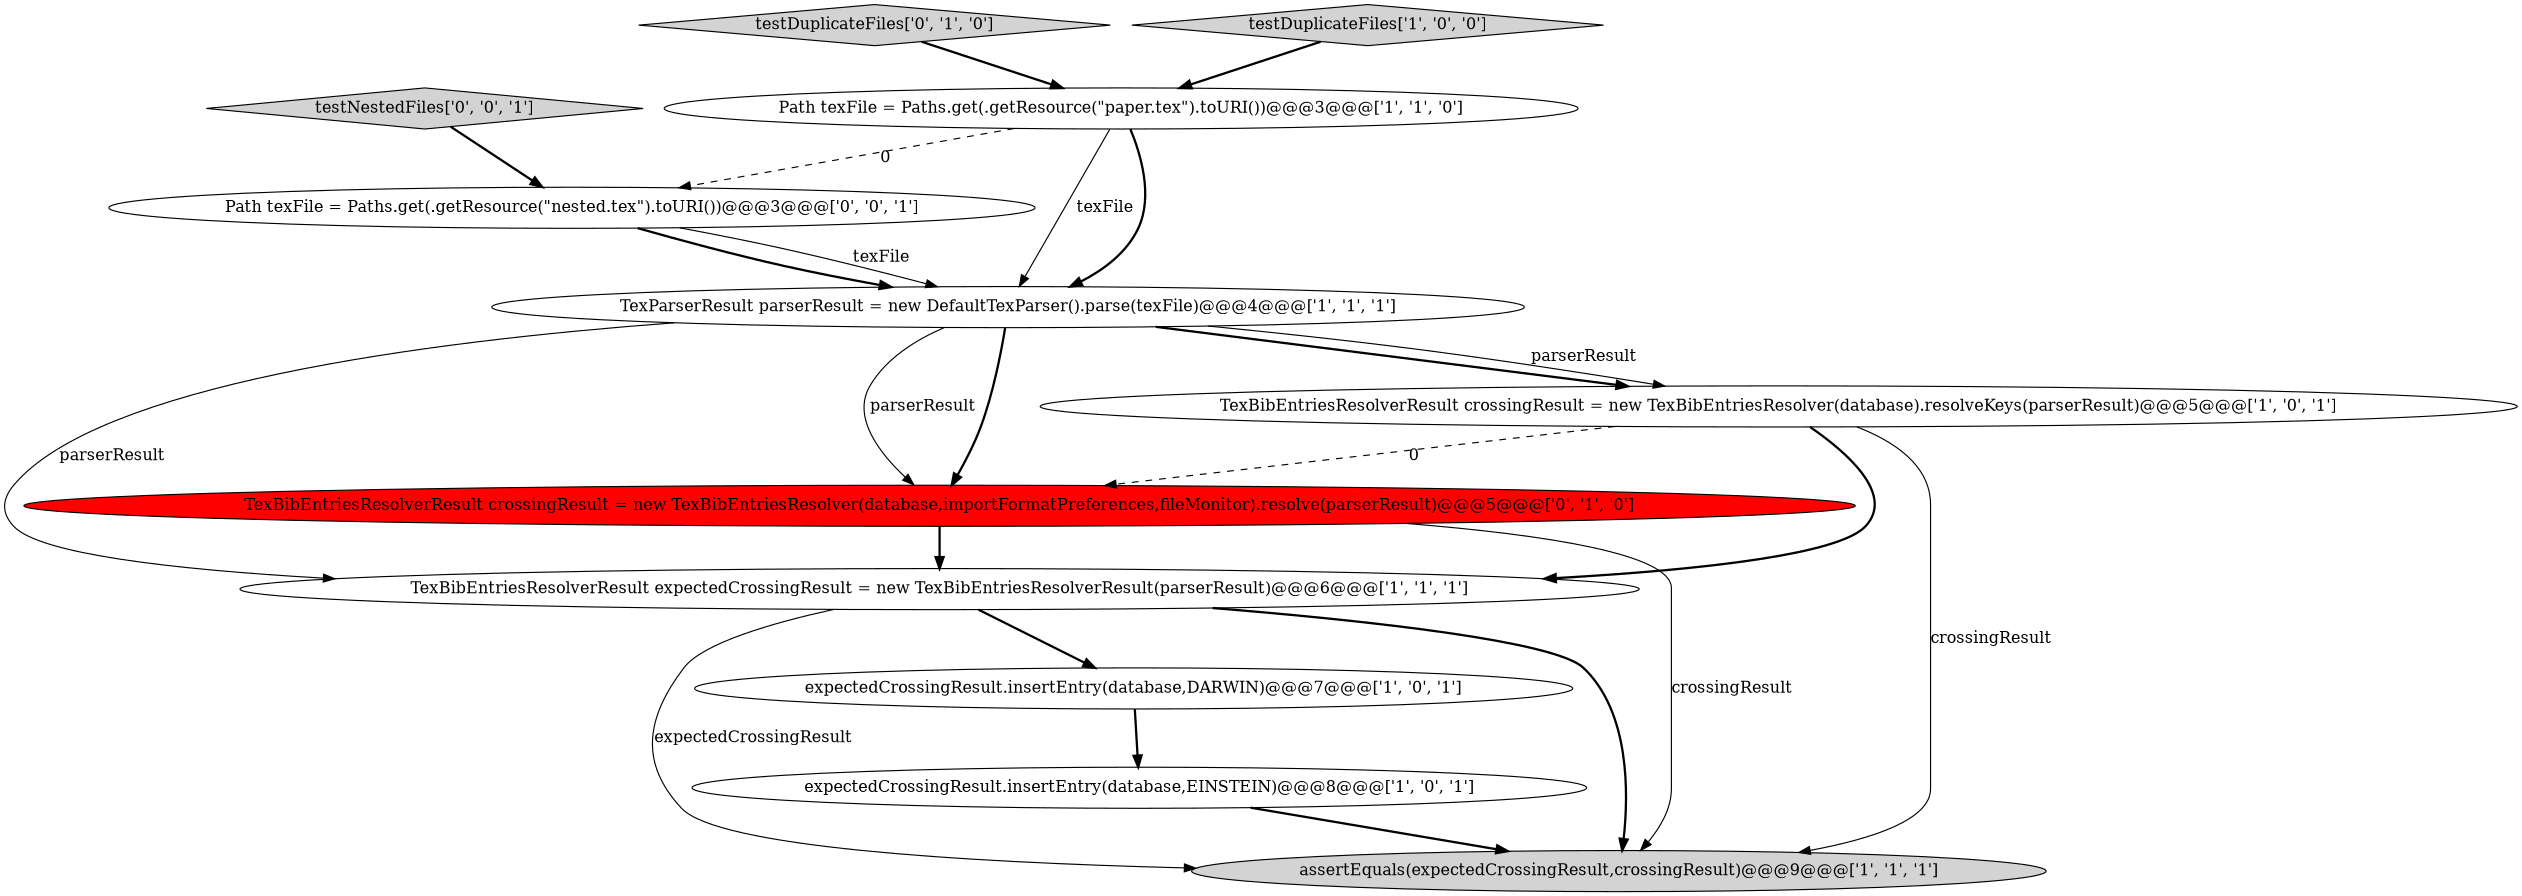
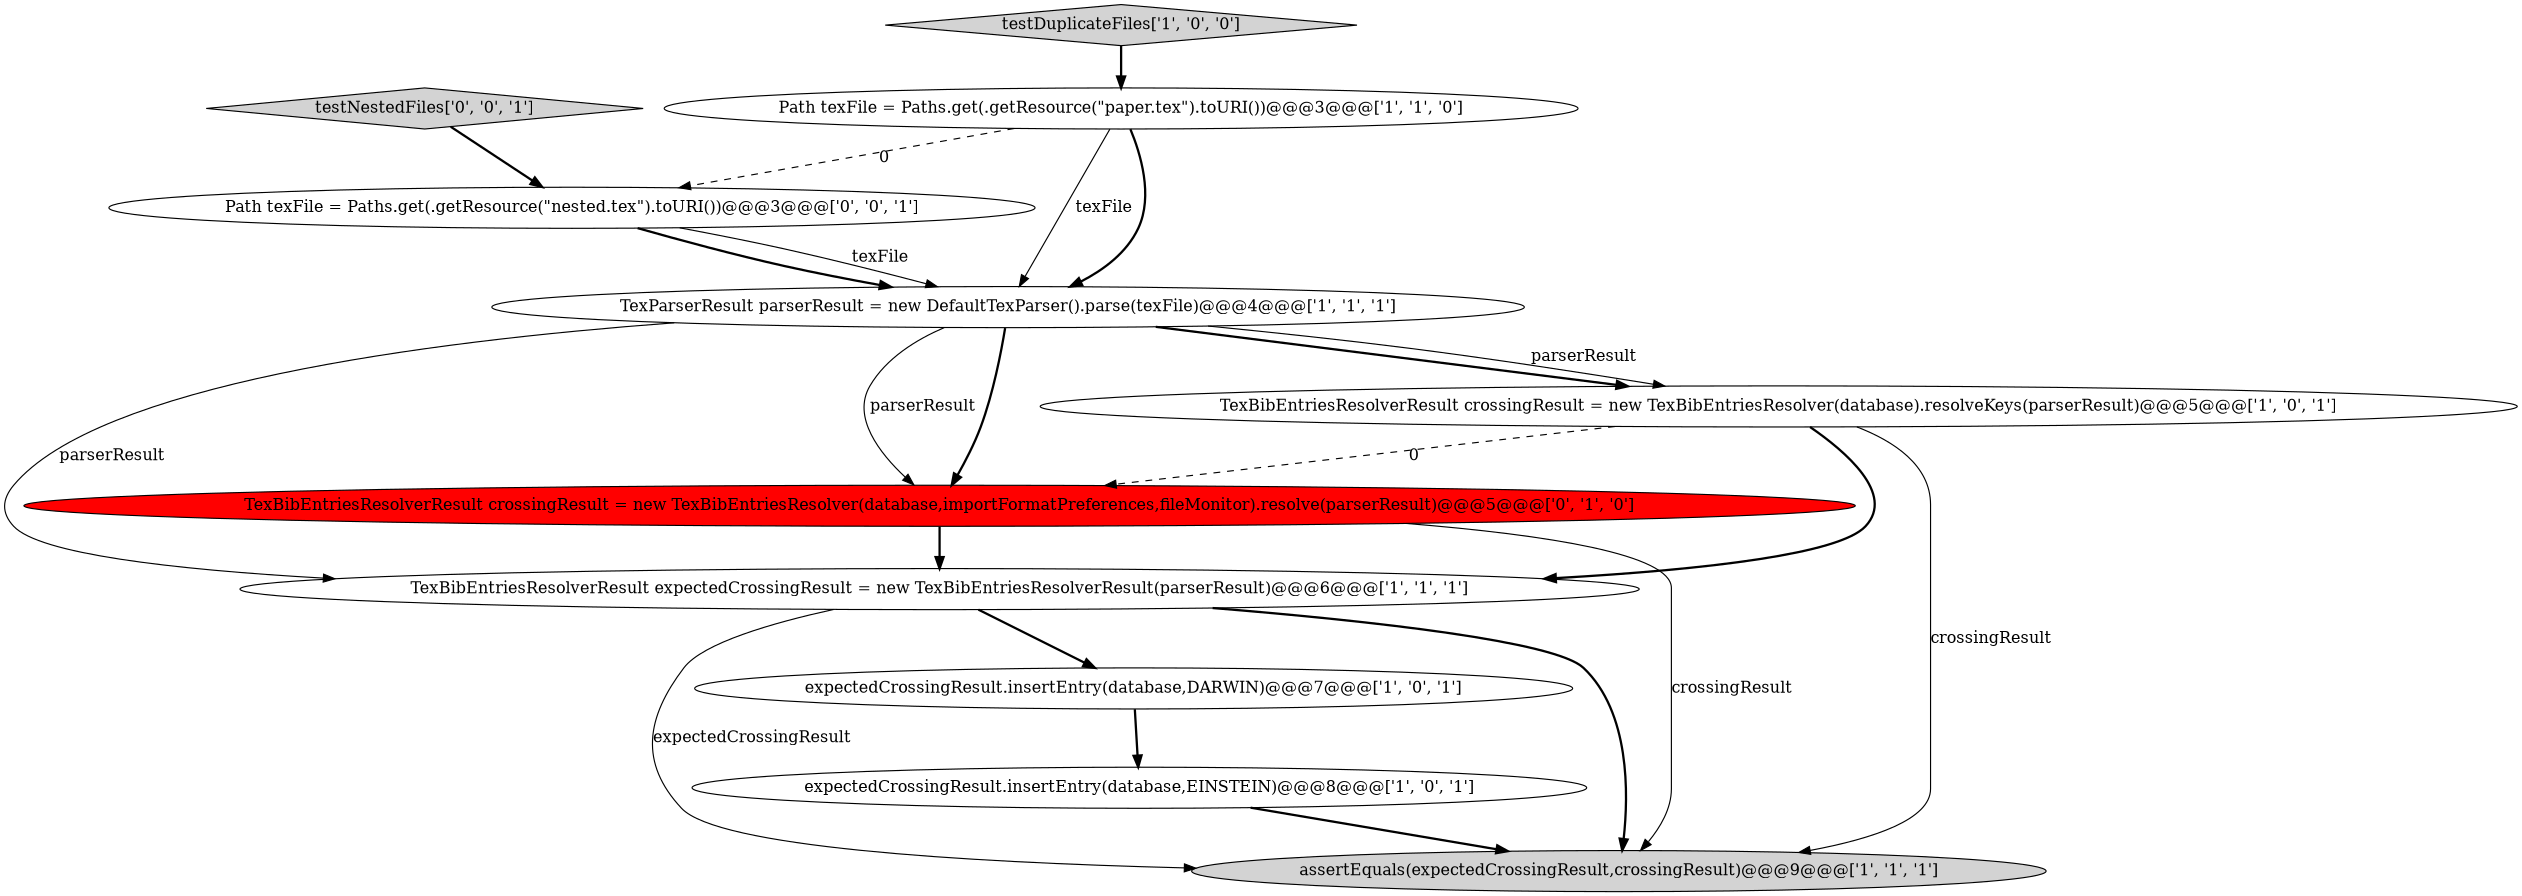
  digraph {
    node [fillcolor=white shape=ellipse style=filled]
    edge [style=bold]
    n1 [label="Path texFile = Paths.get(.getResource(\"paper.tex\").toURI())@@@3@@@['1', '1', '0']"]
    n2 [label="Path texFile = Paths.get(.getResource(\"nested.tex\").toURI())@@@3@@@['0', '0', '1']"]
    n3 [label="TexParserResult parserResult = new DefaultTexParser().parse(texFile)@@@4@@@['1', '1', '1']"]
    n4 [label="TexBibEntriesResolverResult expectedCrossingResult = new TexBibEntriesResolverResult(parserResult)@@@6@@@['1', '1', '1']"]
    n5 [fillcolor=lightgray label="assertEquals(expectedCrossingResult,crossingResult)@@@9@@@['1', '1', '1']"]
    n6 [label="expectedCrossingResult.insertEntry(database,DARWIN)@@@7@@@['1', '0', '1']"]
    n7 [label="expectedCrossingResult.insertEntry(database,EINSTEIN)@@@8@@@['1', '0', '1']"]
-   n8 [fillcolor=lightgray label="testDuplicateFiles['0', '1', '0']" shape=diamond]
    n9 [label="TexBibEntriesResolverResult crossingResult = new TexBibEntriesResolver(database).resolveKeys(parserResult)@@@5@@@['1', '0', '1']"]
    n10 [fillcolor=red label="TexBibEntriesResolverResult crossingResult = new TexBibEntriesResolver(database,importFormatPreferences,fileMonitor).resolve(parserResult)@@@5@@@['0', '1', '0']"]
    n11 [fillcolor=lightgray label="testDuplicateFiles['1', '0', '0']" shape=diamond]
    n12 [fillcolor=lightgray label="testNestedFiles['0', '0', '1']" shape=diamond]
    n1 -> n2 [label=0 style=dashed]
    n1 -> n3
    n1 -> n3 [label=texFile style=solid]
    n2 -> n3 [label=texFile style=solid]
    n2 -> n3
    n3 -> n4 [label=parserResult style=solid]
    n3 -> n9
    n3 -> n9 [label=parserResult style=solid]
    n3 -> n10
    n3 -> n10 [label=parserResult style=solid]
    n4 -> n5
    n4 -> n5 [label=expectedCrossingResult style=solid]
    n4 -> n6
    n6 -> n7
    n7 -> n5
-   n8 -> n1
    n9 -> n4
    n9 -> n5 [label=crossingResult style=solid]
    n9 -> n10 [label=0 style=dashed]
    n10 -> n4
    n10 -> n5 [label=crossingResult style=solid]
    n11 -> n1
    n12 -> n2
  }
